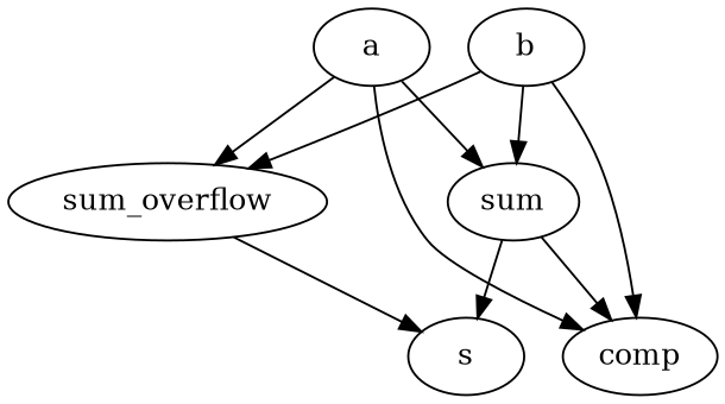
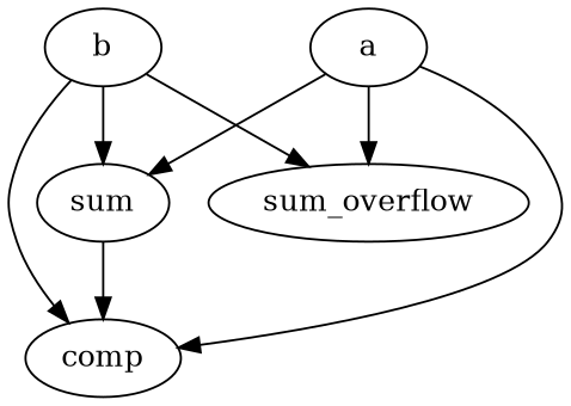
  strict digraph {
    edge [weight=1.0]
    a
    sum
    n3 [label=sum_overflow]
    n4 [label=comp]
-   s
    b
    a -> sum
    a -> n3
    a -> n4
    sum -> n4
-   sum -> s [weight=3.0]
-   n3 -> s
    b -> sum
    b -> n3
    b -> n4
  }
